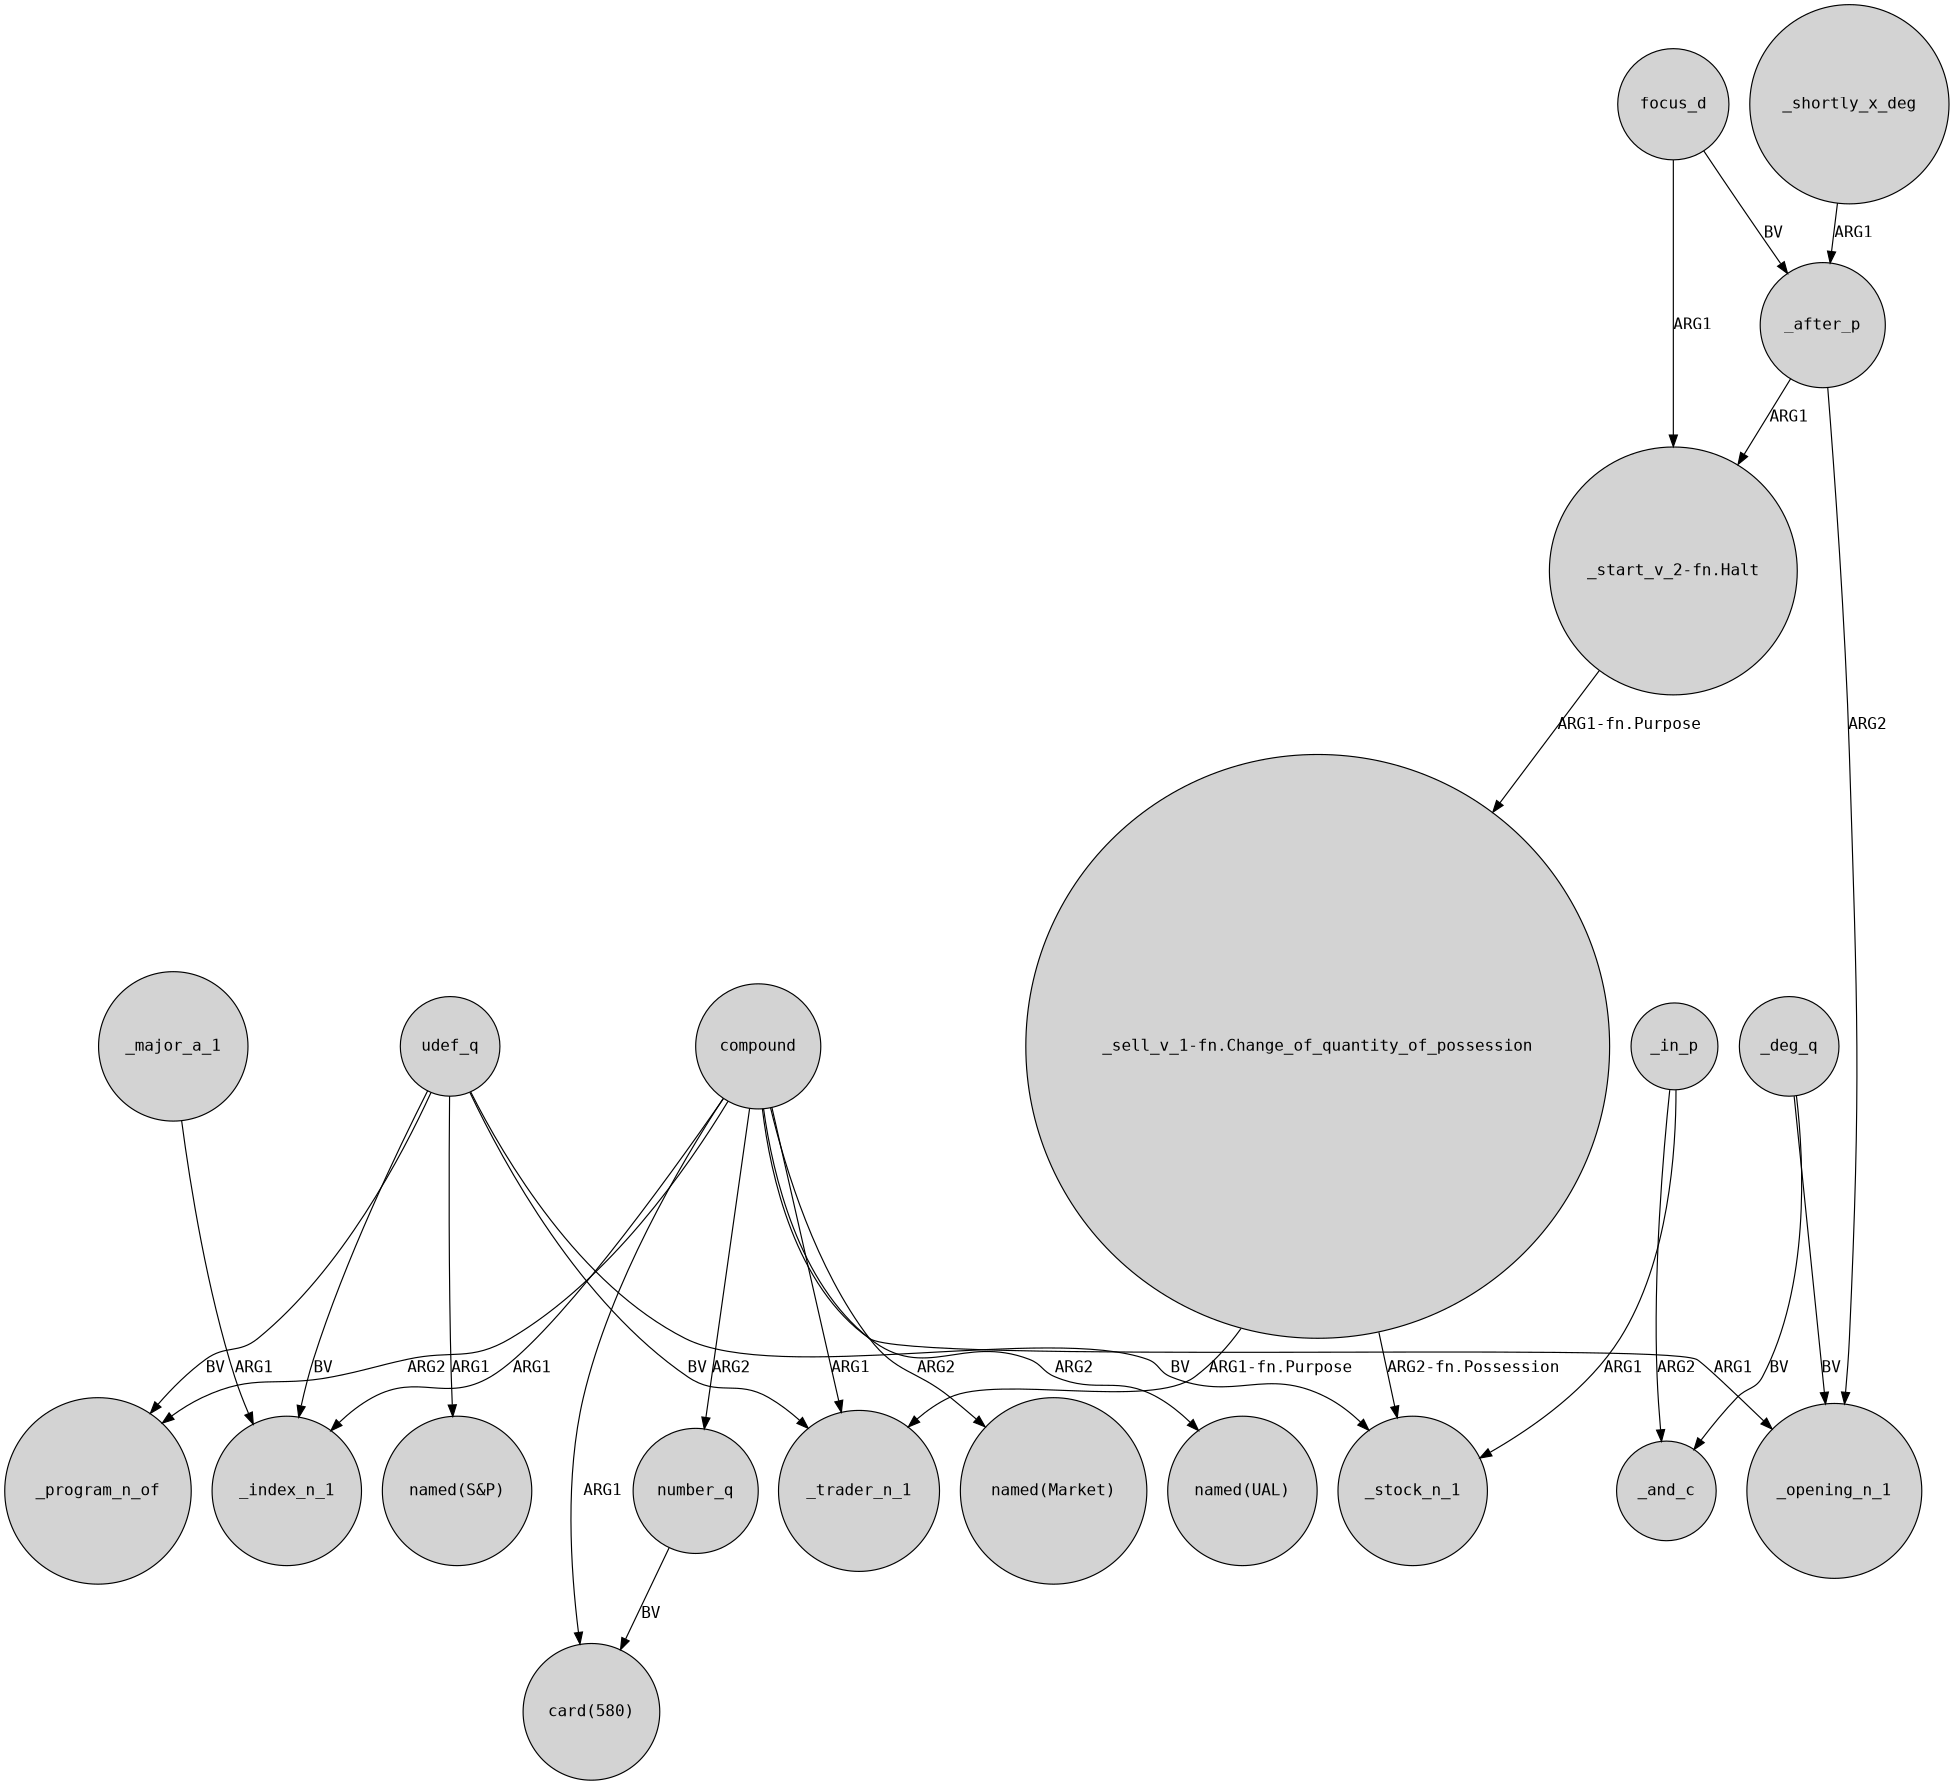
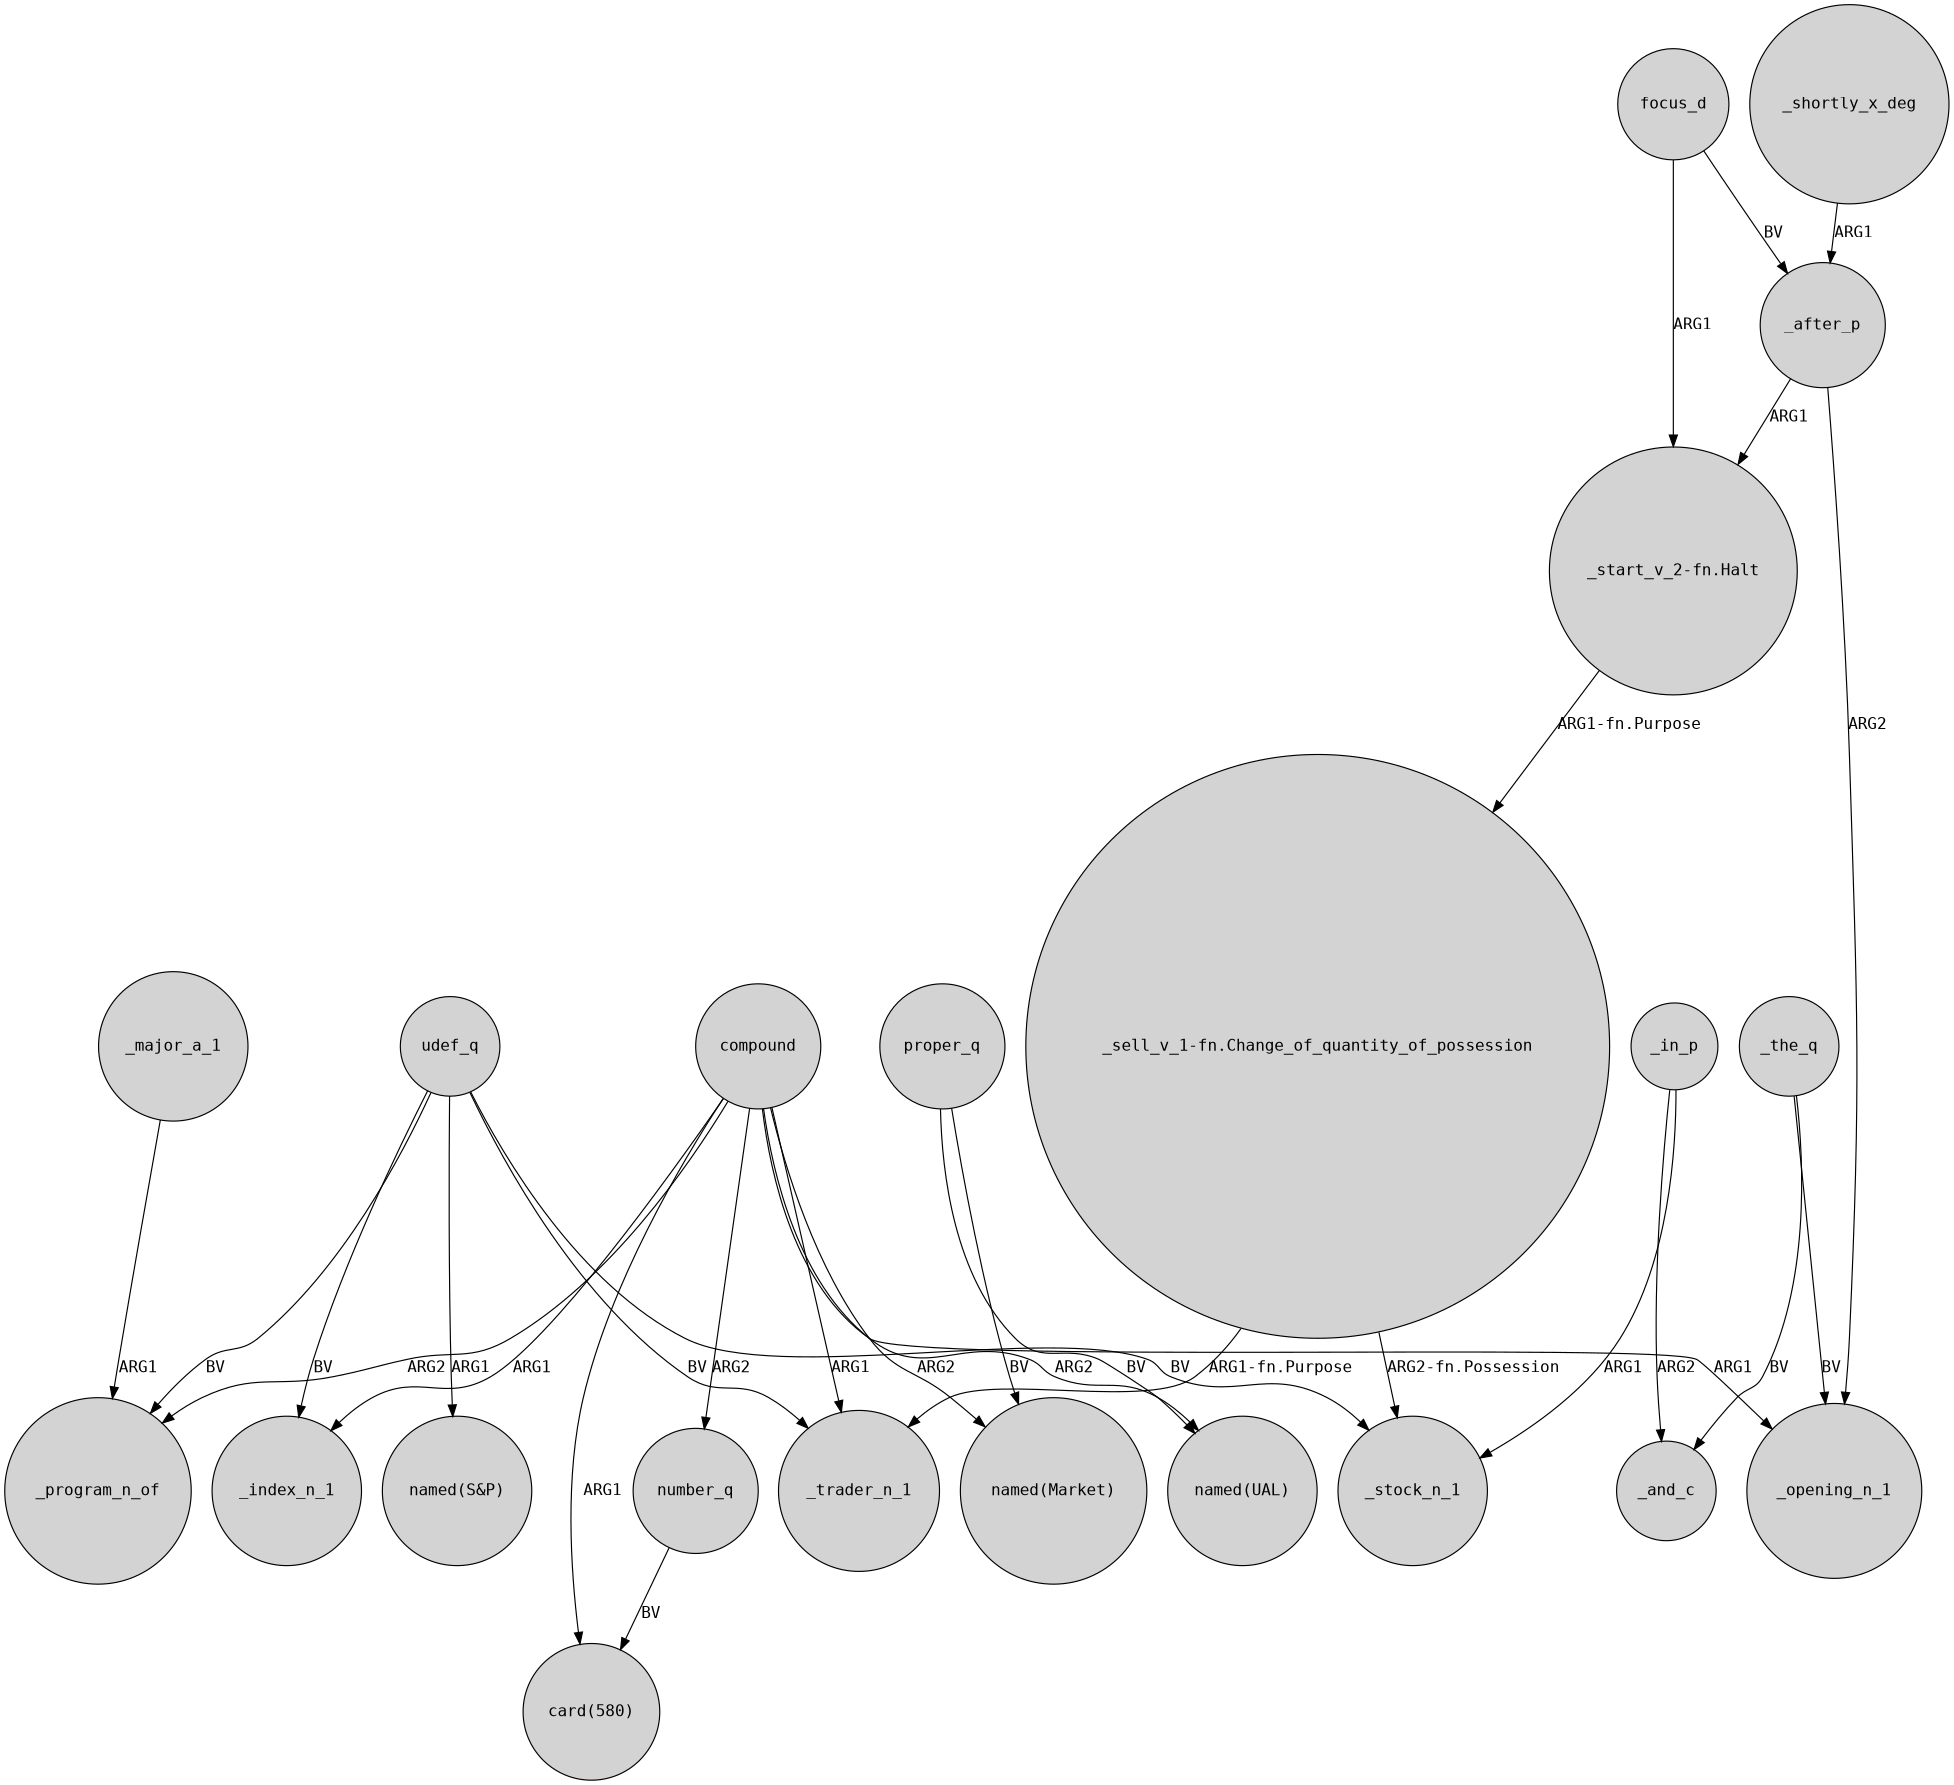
  digraph {
    fontname="DejaVu Sans Mono"
    node [fontname="DejaVu Sans Mono" shape=circle style=filled]
    edge [fontname="DejaVu Sans Mono"]
    _major_a_1
    _index_n_1
    compound
    _opening_n_1
    _trader_n_1
    "named(Market)"
    _program_n_of
    "named(UAL)"
    n9 [label="card(580)"]
    number_q
    _shortly_x_deg
    _after_p
    n13 [label="_start_v_2-fn.Halt"]
    "_sell_v_1-fn.Change_of_quantity_of_possession"
    focus_d
    _stock_n_1
    _in_p
    _and_c
-   _the_q [label=_deg_q]
+   _the_q
    udef_q
    "named(S&P)"
-   _major_a_1 -> _index_n_1 [label=ARG1]
+   proper_q
+   _major_a_1 -> _program_n_of [label=ARG1]
    compound -> _index_n_1 [label=ARG1]
    compound -> _opening_n_1 [label=ARG1]
    compound -> _trader_n_1 [label=ARG1]
    compound -> "named(Market)" [label=ARG2]
    compound -> _program_n_of [label=ARG2]
    compound -> "named(UAL)" [label=ARG2]
    compound -> n9 [label=ARG1]
    compound -> number_q [label=ARG2]
    number_q -> n9 [label=BV]
    _shortly_x_deg -> _after_p [label=ARG1]
    _after_p -> _opening_n_1 [label=ARG2]
    _after_p -> n13 [label=ARG1]
    n13 -> "_sell_v_1-fn.Change_of_quantity_of_possession" [label="ARG1-fn.Purpose"]
    "_sell_v_1-fn.Change_of_quantity_of_possession" -> _trader_n_1 [label="ARG1-fn.Purpose"]
    "_sell_v_1-fn.Change_of_quantity_of_possession" -> _stock_n_1 [label="ARG2-fn.Possession"]
    focus_d -> _after_p [label=BV]
    focus_d -> n13 [label=ARG1]
    _in_p -> _stock_n_1 [label=ARG1]
    _in_p -> _and_c [label=ARG2]
    _the_q -> _opening_n_1 [label=BV]
    _the_q -> _and_c [label=BV]
    udef_q -> _index_n_1 [label=BV]
    udef_q -> _trader_n_1 [label=BV]
    udef_q -> _program_n_of [label=BV]
    udef_q -> _stock_n_1 [label=BV]
    udef_q -> "named(S&P)" [label=ARG1]
+   proper_q -> "named(Market)" [label=BV]
+   proper_q -> "named(UAL)" [label=BV]
  }
